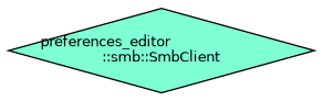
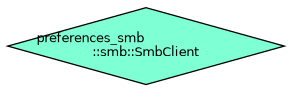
  digraph {
    rankdir=LR
-   n1 [color=black fillcolor=aquamarine fontname=Helvetica fontsize=10 height=0.2 label="preferences_editor\l::smb::SmbClient" shape=diamond style=filled width=0.4]
+   n1 [color=black fillcolor=aquamarine fontname=Helvetica fontsize=10 height=0.2 label="preferences_smb\l::smb::SmbClient" shape=diamond style=filled width=0.4]
  }
